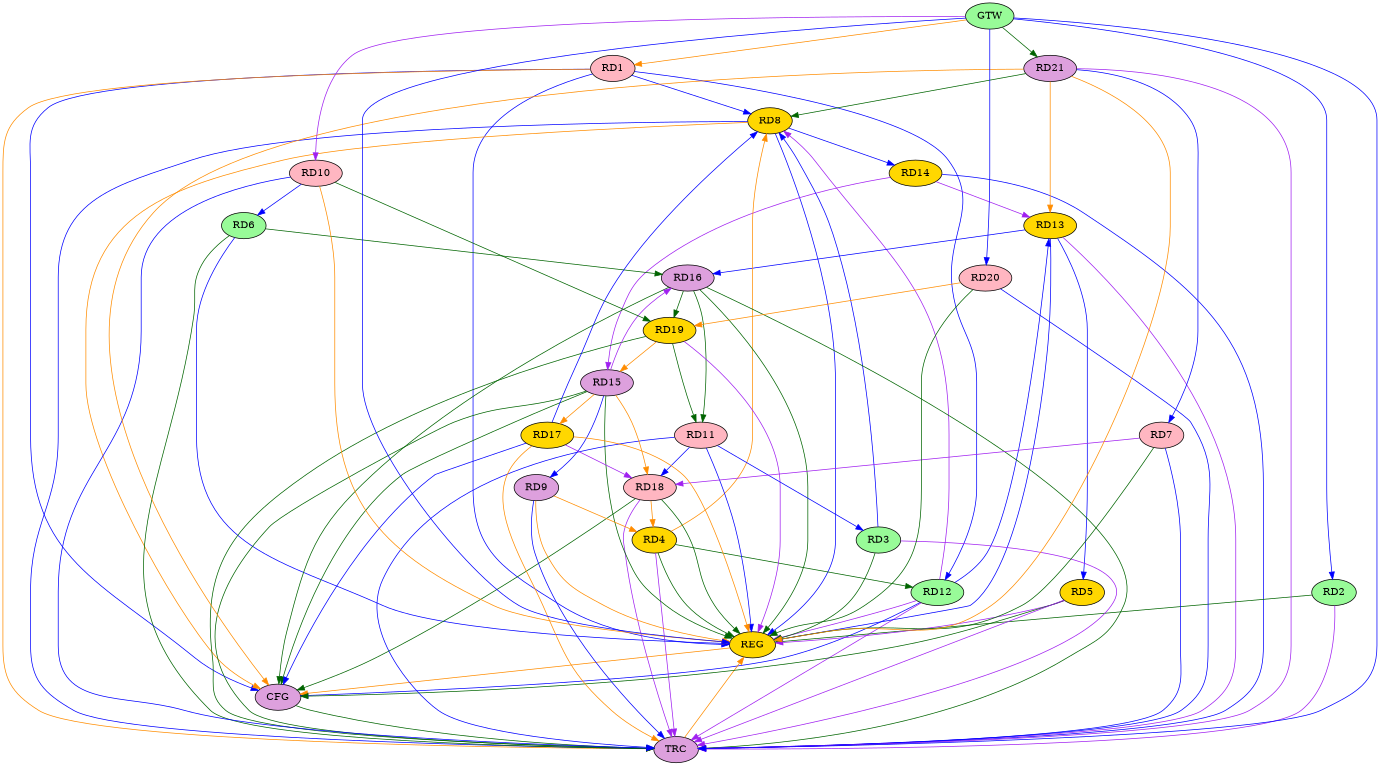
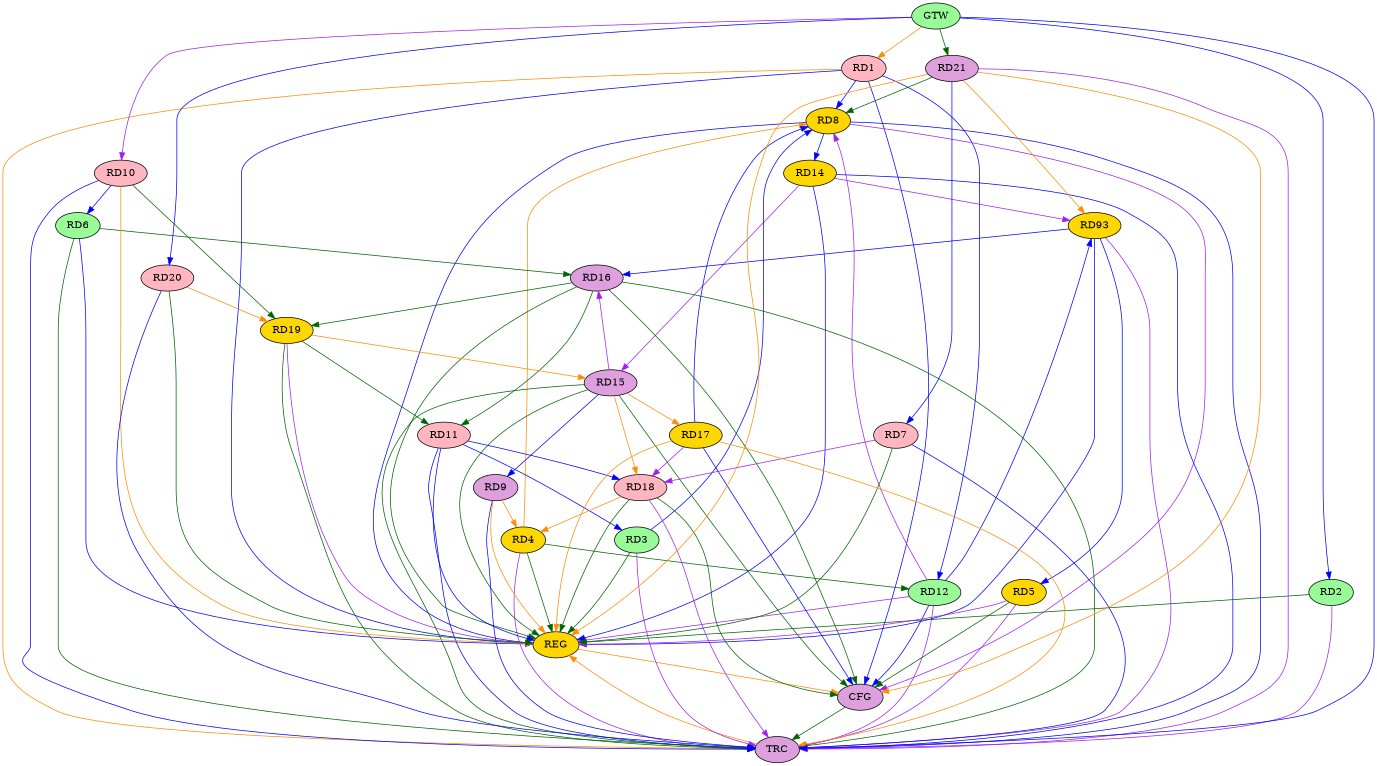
  strict digraph {
    node [fillcolor=gold style=filled]
    edge [color=blue]
    n1 [fillcolor=lightpink label=RD1]
    n2 [label=RD8]
    n3 [fillcolor=palegreen label=RD12]
    n4 [label=REG]
    n5 [fillcolor=plum label=CFG]
    n6 [fillcolor=plum label=TRC]
    n7 [label=RD14]
-   n8 [label=RD13]
+   n8 [label=RD93]
    n9 [fillcolor=palegreen label=RD2]
    n10 [fillcolor=palegreen label=RD3]
    n11 [label=RD4]
    n12 [label=RD5]
    n13 [fillcolor=palegreen label=RD6]
    n14 [fillcolor=plum label=RD16]
    n15 [label=RD19]
    n16 [fillcolor=lightpink label=RD11]
    n17 [fillcolor=lightpink label=RD7]
    n18 [fillcolor=lightpink label=RD18]
    n19 [fillcolor=plum label=RD15]
    n20 [fillcolor=plum label=RD9]
    n21 [fillcolor=lightpink label=RD10]
    n22 [label=RD17]
    n23 [fillcolor=lightpink label=RD20]
    n24 [fillcolor=plum label=RD21]
    n25 [fillcolor=palegreen label=GTW]
    n1 -> n2
    n1 -> n3
    n1 -> n4
    n1 -> n5
    n1 -> n6 [color=darkorange]
    n2 -> n4
-   n2 -> n5 [color=darkorange]
+   n2 -> n5 [color=purple]
    n2 -> n6
    n2 -> n7
    n3 -> n2 [color=purple]
    n3 -> n4 [color=purple]
    n3 -> n5
    n3 -> n6 [color=purple]
    n3 -> n8
    n4 -> n5 [color=darkorange]
    n5 -> n6 [color=darkgreen]
    n6 -> n4 [color=darkorange]
-   n25 -> n4
+   n7 -> n4
    n7 -> n6
    n7 -> n8 [color=purple]
    n7 -> n19 [color=purple]
    n8 -> n4
    n8 -> n6 [color=purple]
    n8 -> n12
    n8 -> n14
    n9 -> n4 [color=darkgreen]
    n9 -> n6 [color=purple]
    n10 -> n2
    n10 -> n4 [color=darkgreen]
    n10 -> n6 [color=purple]
    n11 -> n2 [color=darkorange]
    n11 -> n3 [color=darkgreen]
    n11 -> n4 [color=darkgreen]
    n11 -> n6 [color=purple]
    n12 -> n4 [color=purple]
    n12 -> n5 [color=darkgreen]
    n12 -> n6 [color=purple]
    n13 -> n4
    n13 -> n6 [color=darkgreen]
    n13 -> n14 [color=darkgreen]
    n14 -> n4 [color=darkgreen]
    n14 -> n5 [color=darkgreen]
    n14 -> n6 [color=darkgreen]
    n14 -> n15 [color=darkgreen]
    n14 -> n16 [color=darkgreen]
    n15 -> n4 [color=purple]
    n15 -> n6 [color=darkgreen]
    n15 -> n16 [color=darkgreen]
    n15 -> n19 [color=darkorange]
    n16 -> n4
    n16 -> n6
    n16 -> n10
    n16 -> n18
    n17 -> n4 [color=darkgreen]
    n17 -> n6
    n17 -> n18 [color=purple]
    n18 -> n4 [color=darkgreen]
    n18 -> n5 [color=darkgreen]
    n18 -> n6 [color=purple]
    n18 -> n11 [color=darkorange]
    n19 -> n4 [color=darkgreen]
    n19 -> n5 [color=darkgreen]
    n19 -> n6 [color=darkgreen]
    n19 -> n14 [color=purple]
    n19 -> n18 [color=darkorange]
    n19 -> n20
    n19 -> n22 [color=darkorange]
    n20 -> n4 [color=darkorange]
    n20 -> n6
    n20 -> n11 [color=darkorange]
    n21 -> n4 [color=darkorange]
    n21 -> n6
    n21 -> n13
    n21 -> n15 [color=darkgreen]
    n22 -> n2
    n22 -> n4 [color=darkorange]
    n22 -> n5
    n22 -> n6 [color=darkorange]
    n22 -> n18 [color=purple]
    n23 -> n4 [color=darkgreen]
    n23 -> n6
    n23 -> n15 [color=darkorange]
    n24 -> n2 [color=darkgreen]
    n24 -> n4 [color=darkorange]
    n24 -> n5 [color=darkorange]
    n24 -> n6 [color=purple]
    n24 -> n8 [color=darkorange]
    n24 -> n17
    n25 -> n1 [color=darkorange]
    n25 -> n6
    n25 -> n9
    n25 -> n21 [color=purple]
    n25 -> n23
    n25 -> n24 [color=darkgreen]
  }
